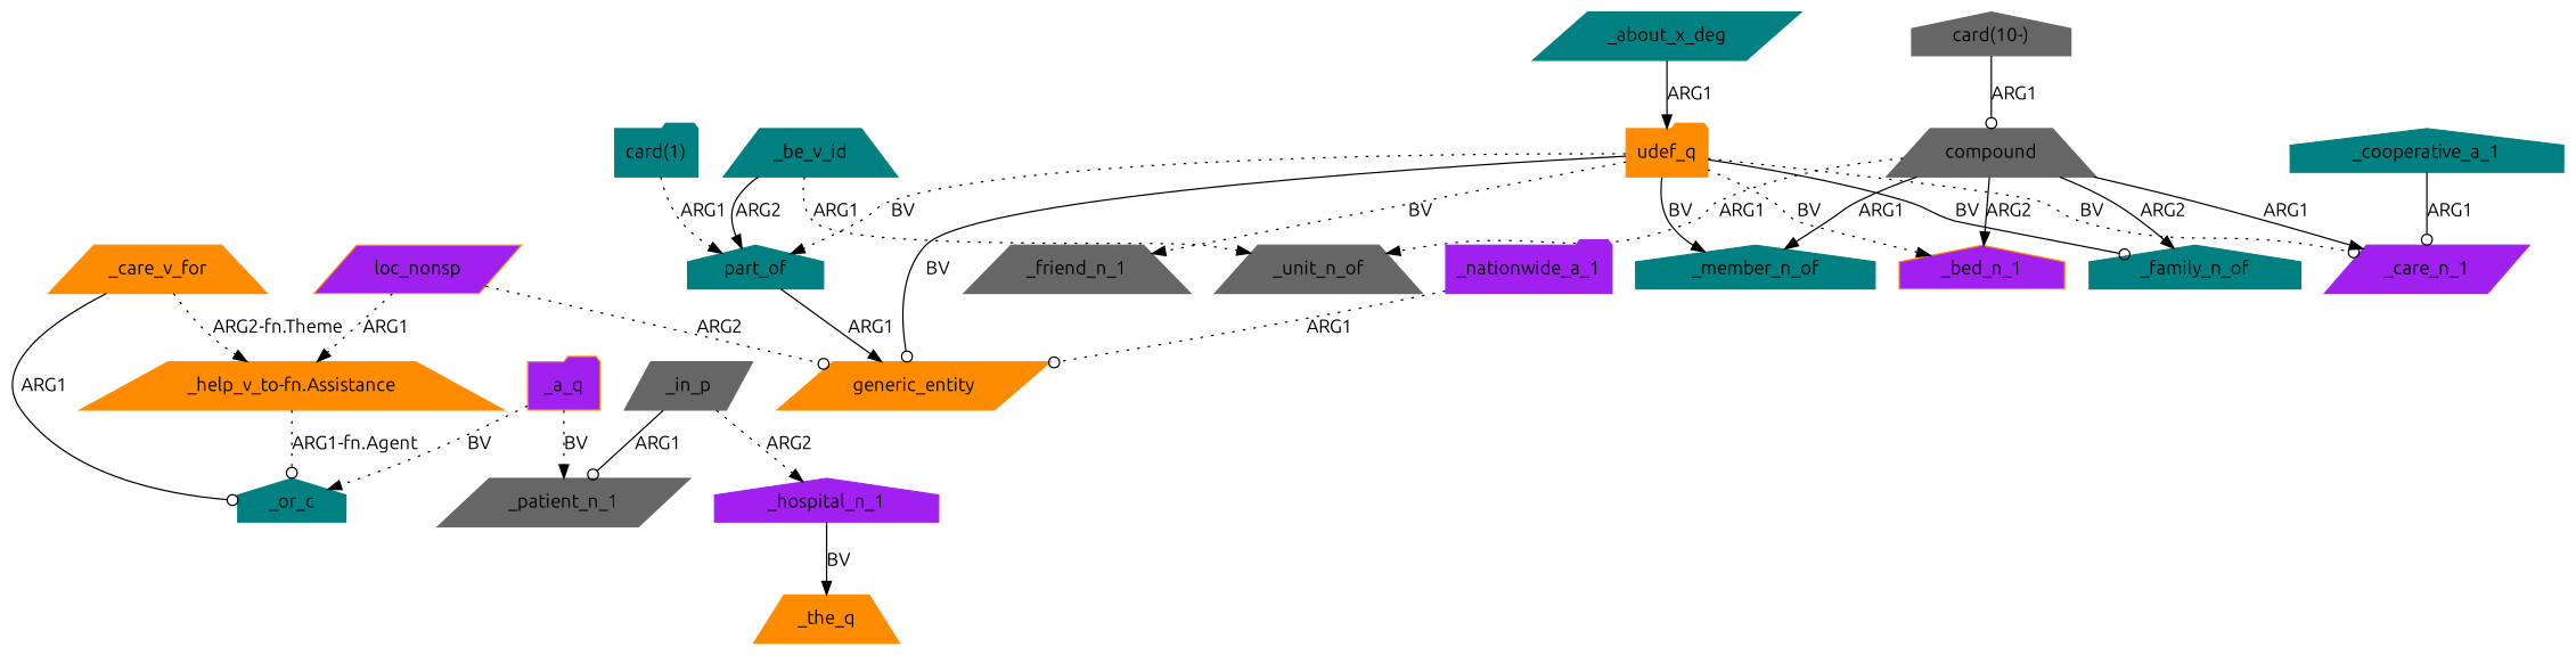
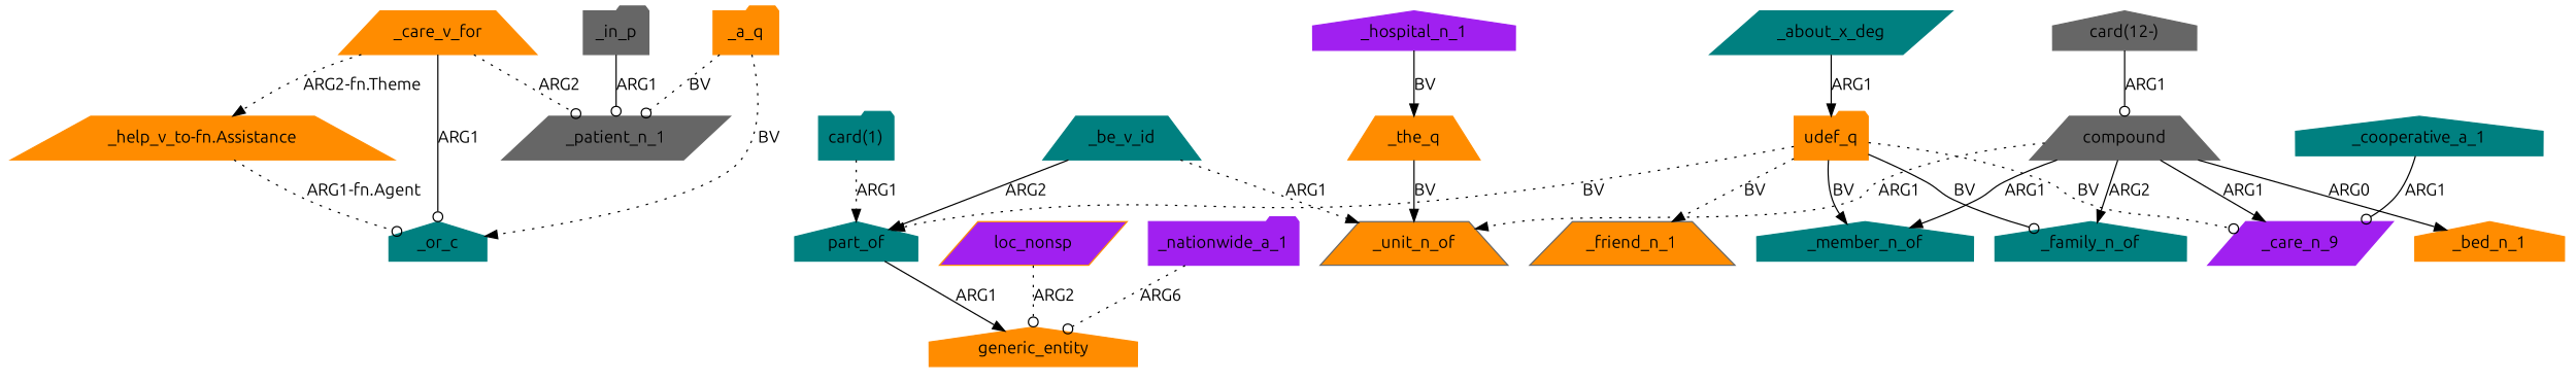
  digraph {
    fontname=Ubuntu
    node [color=darkorange fontname=Ubuntu shape=house style=filled]
    edge [arrowhead=normal fontname=Ubuntu style=dotted]
    "_help_v_to-fn.Assistance" [shape=trapezium]
    _or_c [color=teal]
    _care_v_for [shape=trapezium]
    _patient_n_1 [color=gray40 shape=parallelogram]
    udef_q [shape=folder]
    part_of [color=teal]
-   generic_entity [shape=parallelogram]
-   _bed_n_1 [fillcolor=purple]
-   _care_n_1 [color=purple shape=parallelogram]
+   generic_entity
+   _bed_n_1
+   _care_n_1 [color=purple shape=parallelogram label=_care_n_9]
    _family_n_of [color=teal]
    _member_n_of [color=teal]
-   _friend_n_1 [color=gray40 shape=trapezium]
+   _friend_n_1 [color=gray40 shape=trapezium fillcolor=darkorange]
    loc_nonsp [fillcolor=purple shape=parallelogram]
    _the_q [shape=trapezium]
-   _unit_n_of [color=gray40 shape=trapezium]
+   _unit_n_of [color=gray40 shape=trapezium fillcolor=darkorange]
    _hospital_n_1 [color=purple]
    compound [color=gray40 shape=trapezium]
-   _a_q [shape=folder fillcolor=purple]
+   _a_q [shape=folder]
    _be_v_id [color=teal shape=trapezium]
    _about_x_deg [color=teal shape=parallelogram]
-   _in_p [color=gray40 shape=parallelogram]
+   _in_p [color=gray40 shape=folder]
    _nationwide_a_1 [color=purple shape=folder]
    _cooperative_a_1 [color=teal]
-   "card(12-)" [color=gray40 label="card(10-)"]
+   "card(12-)" [color=gray40]
    "card(1)" [color=teal shape=folder]
    "_help_v_to-fn.Assistance" -> _or_c [arrowhead=odot label="ARG1-fn.Agent"]
    _care_v_for -> "_help_v_to-fn.Assistance" [label="ARG2-fn.Theme"]
    _care_v_for -> _or_c [arrowhead=odot label=ARG1 style=solid]
+   _care_v_for -> _patient_n_1 [arrowhead=odot label=ARG2]
    udef_q -> part_of [label=BV]
-   udef_q -> generic_entity [arrowhead=odot label=BV style=solid]
-   udef_q -> _bed_n_1 [label=BV]
    udef_q -> _care_n_1 [arrowhead=odot label=BV]
    udef_q -> _family_n_of [arrowhead=odot label=BV style=solid]
    udef_q -> _member_n_of [label=BV style=solid]
    udef_q -> _friend_n_1 [label=BV]
    part_of -> generic_entity [label=ARG1 style=solid]
-   loc_nonsp -> "_help_v_to-fn.Assistance" [label=ARG1]
    loc_nonsp -> generic_entity [arrowhead=odot label=ARG2]
+   _the_q -> _unit_n_of [label=BV style=solid]
    _hospital_n_1 -> _the_q [label=BV style=solid]
-   compound -> _bed_n_1 [label=ARG2 style=solid]
+   compound -> _bed_n_1 [label=ARG0 style=solid]
    compound -> _care_n_1 [label=ARG1 style=solid]
    compound -> _family_n_of [label=ARG2 style=solid]
    compound -> _member_n_of [label=ARG1 style=solid]
    compound -> _unit_n_of [label=ARG1]
    _a_q -> _or_c [label=BV]
-   _a_q -> _patient_n_1 [label=BV]
+   _a_q -> _patient_n_1 [arrowhead=odot label=BV]
    _be_v_id -> part_of [label=ARG2 style=solid]
    _be_v_id -> _unit_n_of [label=ARG1]
    _about_x_deg -> udef_q [label=ARG1 style=solid]
    _in_p -> _patient_n_1 [arrowhead=odot label=ARG1 style=solid]
-   _in_p -> _hospital_n_1 [label=ARG2]
-   _nationwide_a_1 -> generic_entity [arrowhead=odot label=ARG1]
+   _nationwide_a_1 -> generic_entity [arrowhead=odot label=ARG6]
    _cooperative_a_1 -> _care_n_1 [arrowhead=odot label=ARG1 style=solid]
    "card(12-)" -> compound [arrowhead=odot label=ARG1 style=solid]
    "card(1)" -> part_of [label=ARG1]
  }
